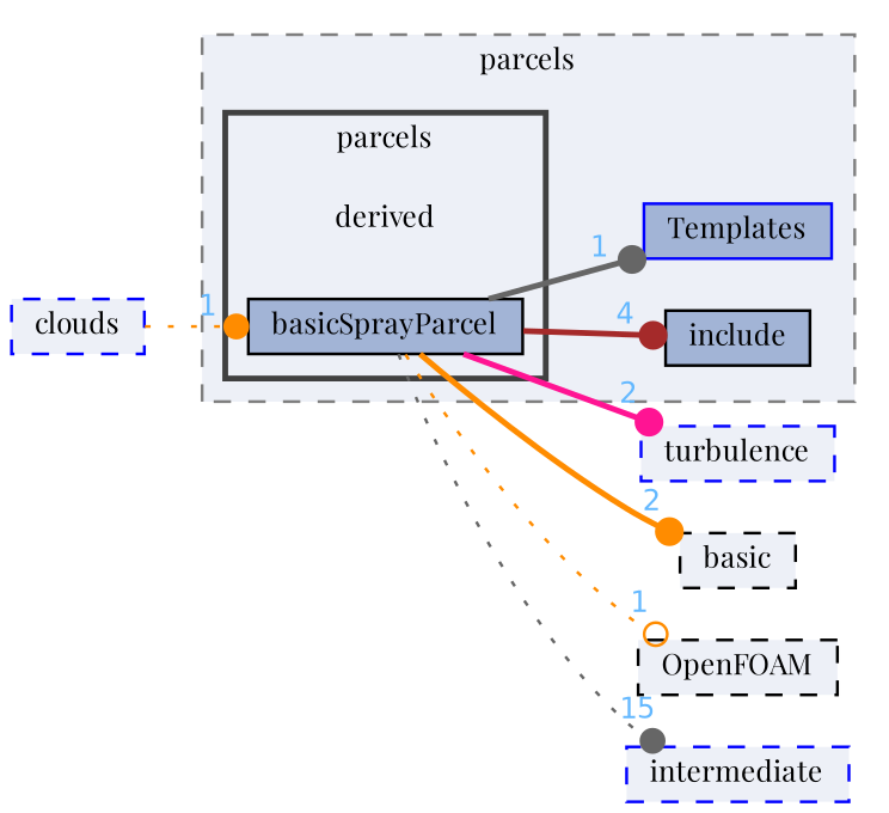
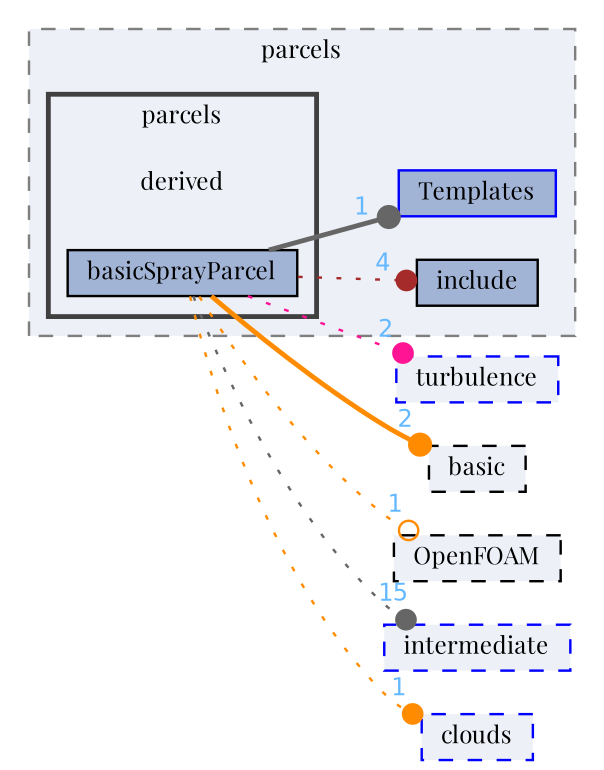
  digraph {
    compound=true
    fontname="Playfair Display"
    rankdir=LR
    node [color=black fontname="Playfair Display" fontsize=10 shape=box fillcolor="#edf0f7" style="filled,dashed"]
    edge [arrowhead=dot color=darkorange fontcolor=steelblue1 fontname="Playfair Display" fontsize=10 headlabel=1 labeldistance=1.5 labelfontname=Helvetica labelfontsize=10 style=dotted]
    n1 [height=0.2 label=derived shape=plaintext width=0.4 fillcolor="" style=""]
    n2 [fillcolor="#a2b4d6" height=0.2 label=basicSprayParcel style=filled width=0.4]
    n3 [fillcolor="#a2b4d6" height=0.2 label=include style=filled width=0.4]
    n4 [color=blue fillcolor="#a2b4d6" height=0.2 label=Templates style=filled width=0.4]
    n5 [color=blue height=0.2 label=turbulence width=0.4]
    n6 [height=0.2 label=basic width=0.4]
    n7 [height=0.2 label=OpenFOAM width=0.4]
    n8 [color=blue height=0.2 label=intermediate width=0.4]
    n9 [color=blue height=0.2 label=clouds width=0.4]
    subgraph cluster_1 {
      bgcolor="#edf0f7"
      fontsize=10
      label=parcels
      pencolor=grey50
      style="filled,dashed"
      n3
      n4
      subgraph cluster_2 {
        bgcolor="#edf0f7"
        fontsize=10
        label=parcels
        pencolor=grey25
        style="filled,bold"
        n1
        n2
      }
    }
-   n2 -> n3 [color=brown headlabel=4 style=bold]
+   n2 -> n3 [color=brown headlabel=4]
    n2 -> n4 [color=gray40 style=bold]
-   n2 -> n5 [color=deeppink headlabel=2 style=bold]
+   n2 -> n5 [color=deeppink headlabel=2]
    n2 -> n6 [headlabel=2 style=bold]
    n2 -> n7 [arrowhead=odot]
    n2 -> n8 [color=gray40 headlabel=15]
-   n9 -> n2
+   n2 -> n9
  }
